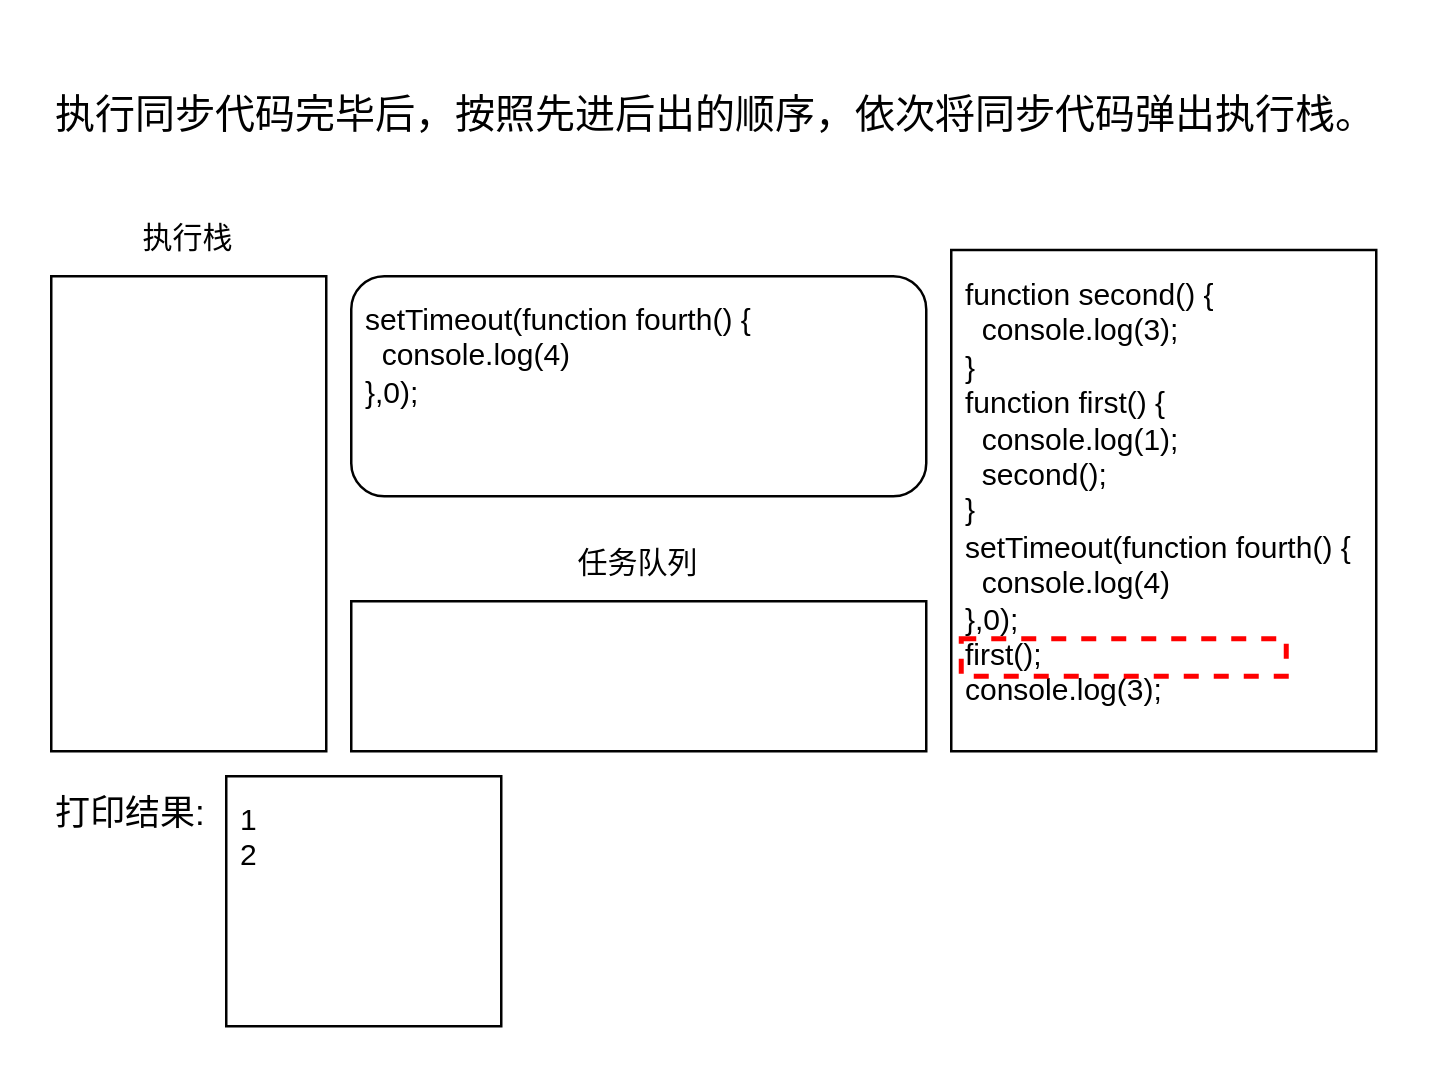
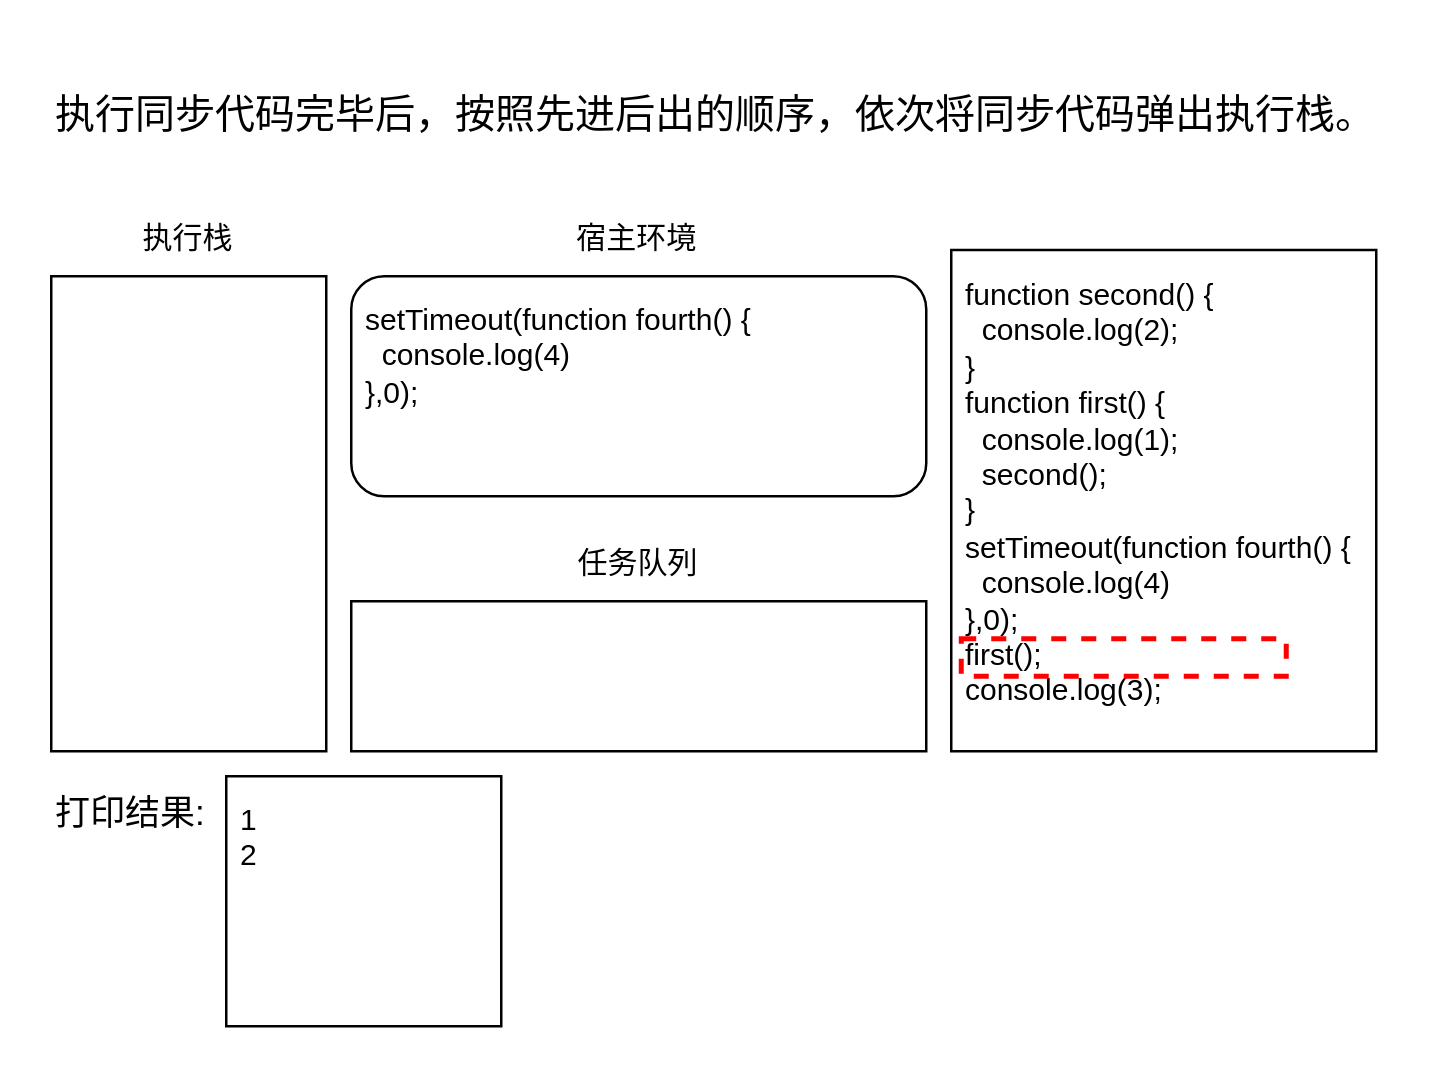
  <mxCell id="0" />
  <mxCell id="1" parent="0" />
- <mxCell id="2" value="&lt;div&gt;function second() {&lt;/div&gt;&lt;div&gt;&amp;nbsp; console.log(3);&lt;/div&gt;&lt;div&gt;}&lt;/div&gt;&lt;div&gt;function first() {&lt;/div&gt;&lt;div&gt;&amp;nbsp; console.log(1);&lt;/div&gt;&lt;div&gt;&amp;nbsp; second();&lt;/div&gt;&lt;div&gt;}&lt;/div&gt;&lt;div&gt;setTimeout(function fourth() {&lt;/div&gt;&lt;div&gt;&amp;nbsp; console.log(4)&lt;/div&gt;&lt;div&gt;},0);&lt;/div&gt;&lt;div&gt;first();&lt;/div&gt;&lt;div&gt;console.log(3);&lt;/div&gt;" style="rounded=0;whiteSpace=wrap;html=1;align=left;verticalAlign=top;spacing=6;horizontal=1;labelBackgroundColor=none;labelBorderColor=none;" parent="1" vertex="1"><mxGeometry x="380" y="99.5" width="170" height="200.5" as="geometry" /></mxCell>
+ <mxCell id="2" value="&lt;div&gt;function second() {&lt;/div&gt;&lt;div&gt;&amp;nbsp; console.log(2);&lt;/div&gt;&lt;div&gt;}&lt;/div&gt;&lt;div&gt;function first() {&lt;/div&gt;&lt;div&gt;&amp;nbsp; console.log(1);&lt;/div&gt;&lt;div&gt;&amp;nbsp; second();&lt;/div&gt;&lt;div&gt;}&lt;/div&gt;&lt;div&gt;setTimeout(function fourth() {&lt;/div&gt;&lt;div&gt;&amp;nbsp; console.log(4)&lt;/div&gt;&lt;div&gt;},0);&lt;/div&gt;&lt;div&gt;first();&lt;/div&gt;&lt;div&gt;console.log(3);&lt;/div&gt;" style="rounded=0;whiteSpace=wrap;html=1;align=left;verticalAlign=top;spacing=6;horizontal=1;labelBackgroundColor=none;labelBorderColor=none;" parent="1" vertex="1"><mxGeometry x="380" y="99.5" width="170" height="200.5" as="geometry" /></mxCell>
  <mxCell id="3" value="" style="group" parent="1" vertex="1" connectable="0"><mxGeometry x="140" y="80" width="230" height="118" as="geometry" /></mxCell>
  <mxCell id="4" value="&lt;div style=&quot;border-color: var(--border-color);&quot;&gt;setTimeout(function fourth() {&lt;/div&gt;&lt;div style=&quot;border-color: var(--border-color);&quot;&gt;&amp;nbsp; console.log(4)&lt;/div&gt;&lt;div style=&quot;border-color: var(--border-color);&quot;&gt;},0);&lt;/div&gt;" style="whiteSpace=wrap;html=1;container=0;align=left;verticalAlign=top;spacing=6;rounded=1;" parent="3" vertex="1"><mxGeometry y="30" width="230" height="88" as="geometry" /></mxCell>
+ <mxCell id="5" value="宿主环境" style="text;html=1;strokeColor=none;fillColor=none;align=center;verticalAlign=middle;whiteSpace=wrap;rounded=0;" parent="3" vertex="1"><mxGeometry x="74.412" width="81.176" height="30" as="geometry" /></mxCell>
  <mxCell id="6" value="" style="group;spacing=4;spacingLeft=10;align=right;" parent="1" vertex="1" connectable="0"><mxGeometry x="20" y="80" width="110" height="220" as="geometry" /></mxCell>
  <mxCell id="7" value="" style="rounded=0;whiteSpace=wrap;html=1;container=0;align=left;verticalAlign=top;spacing=6;" parent="6" vertex="1"><mxGeometry y="30" width="110" height="190" as="geometry" /></mxCell>
  <mxCell id="8" value="执行栈" style="text;html=1;strokeColor=none;fillColor=none;align=center;verticalAlign=middle;whiteSpace=wrap;rounded=0;container=0;" parent="6" vertex="1"><mxGeometry x="25" width="60" height="30" as="geometry" /></mxCell>
  <mxCell id="9" value="" style="group" parent="1" vertex="1" connectable="0"><mxGeometry x="140" y="210" width="230" height="90" as="geometry" /></mxCell>
  <mxCell id="10" value="" style="rounded=0;whiteSpace=wrap;html=1;container=0;align=left;verticalAlign=top;spacing=6;" parent="9" vertex="1"><mxGeometry y="30" width="230.0" height="60" as="geometry" /></mxCell>
  <mxCell id="11" value="任务队列" style="text;html=1;strokeColor=none;fillColor=none;align=center;verticalAlign=middle;whiteSpace=wrap;rounded=0;container=0;" parent="9" vertex="1"><mxGeometry x="80.117" width="69.754" height="30" as="geometry" /></mxCell>
  <mxCell id="12" value="打印结果:" style="text;html=1;strokeColor=none;fillColor=none;align=left;verticalAlign=middle;whiteSpace=wrap;rounded=0;fontSize=14;" parent="1" vertex="1"><mxGeometry x="20" y="310" width="70" height="30" as="geometry" /></mxCell>
  <mxCell id="13" value="执行同步代码完毕后，按照先进后出的顺序，依次将同步代码弹出执行栈。" style="text;html=1;strokeColor=none;fillColor=none;align=left;verticalAlign=middle;whiteSpace=wrap;rounded=0;fontSize=16;" parent="1" vertex="1"><mxGeometry x="20" y="20" width="540" height="50" as="geometry" /></mxCell>
  <mxCell id="14" value="1&lt;br&gt;2&lt;br&gt;" style="rounded=0;whiteSpace=wrap;html=1;align=left;verticalAlign=top;spacing=6;" parent="1" vertex="1"><mxGeometry x="90" y="310" width="110" height="100" as="geometry" /></mxCell>
  <mxCell id="15" value="" style="rounded=0;whiteSpace=wrap;html=1;strokeColor=#FF0000;dashed=1;strokeWidth=2;fillColor=none;" parent="1" vertex="1"><mxGeometry x="384" y="255" width="130" height="15" as="geometry" /></mxCell>
